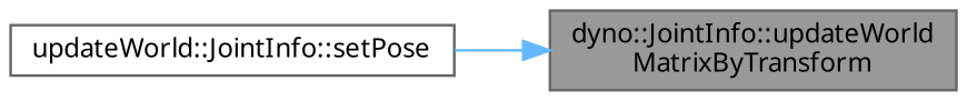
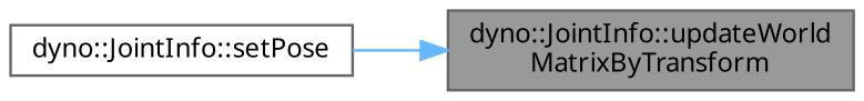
  digraph {
    rankdir=RL
    fontname="Noto Sans"
    node [fontname="Noto Sans" fontsize=10 shape=box style=filled]
    n1 [color=gray40 fillcolor=grey60 fontcolor=black height=0.2 label="dyno::JointInfo::updateWorld\lMatrixByTransform" width=0.4]
-   n2 [color=grey40 fillcolor=white height=0.2 label="updateWorld::JointInfo::setPose" width=0.4]
+   n2 [color=grey40 fillcolor=white height=0.2 label="dyno::JointInfo::setPose" width=0.4]
    n1 -> n2 [color=steelblue1 dir=back fontname="Noto Sans" fontsize=10 labelfontname=Helvetica labelfontsize=10 style=solid]
  }
